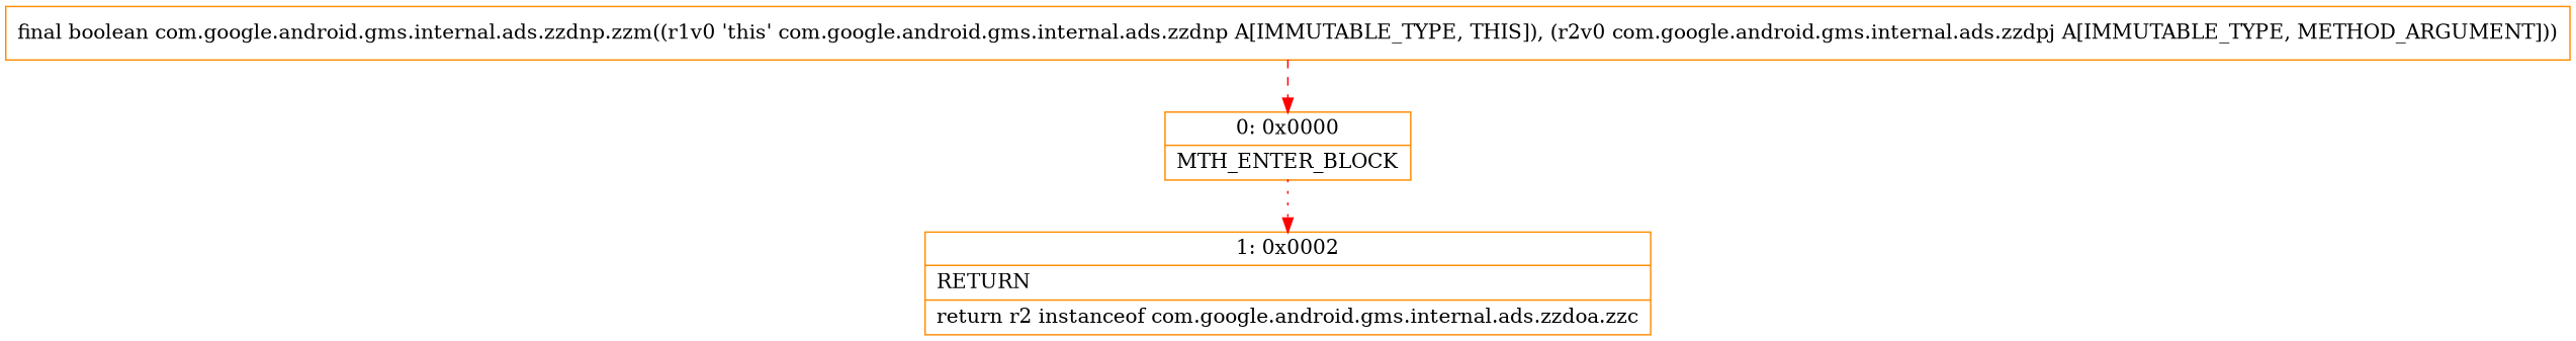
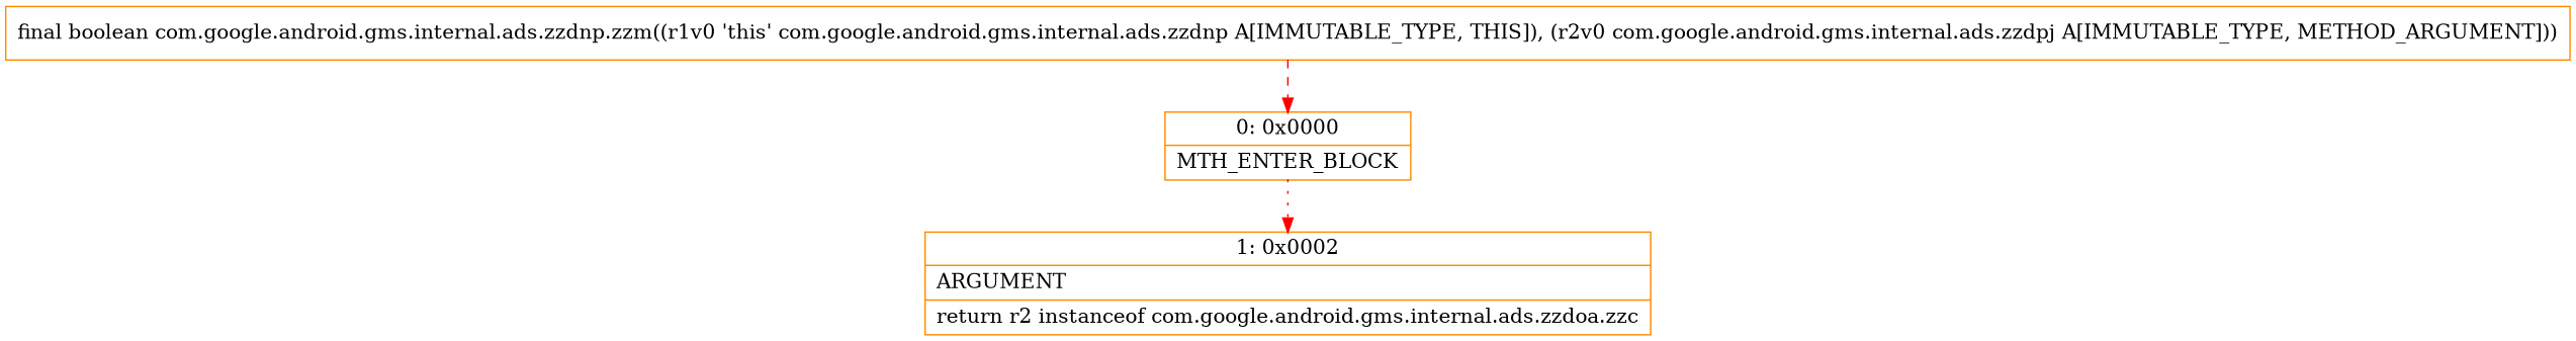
  digraph {
    node [shape=record color=darkorange]
    edge [color=red]
    n1 [label="{0\:\ 0x0000|MTH_ENTER_BLOCK\l}"]
-   n2 [label="{1\:\ 0x0002|RETURN\l|return r2 instanceof com.google.android.gms.internal.ads.zzdoa.zzc\l}"]
+   n2 [label="{1\:\ 0x0002|ARGUMENT\l|return r2 instanceof com.google.android.gms.internal.ads.zzdoa.zzc\l}"]
    n3 [label="{final boolean com.google.android.gms.internal.ads.zzdnp.zzm((r1v0 'this' com.google.android.gms.internal.ads.zzdnp A[IMMUTABLE_TYPE, THIS]), (r2v0 com.google.android.gms.internal.ads.zzdpj A[IMMUTABLE_TYPE, METHOD_ARGUMENT])) }"]
    n1 -> n2 [style=dotted]
    n3 -> n1 [style=dashed]
  }
